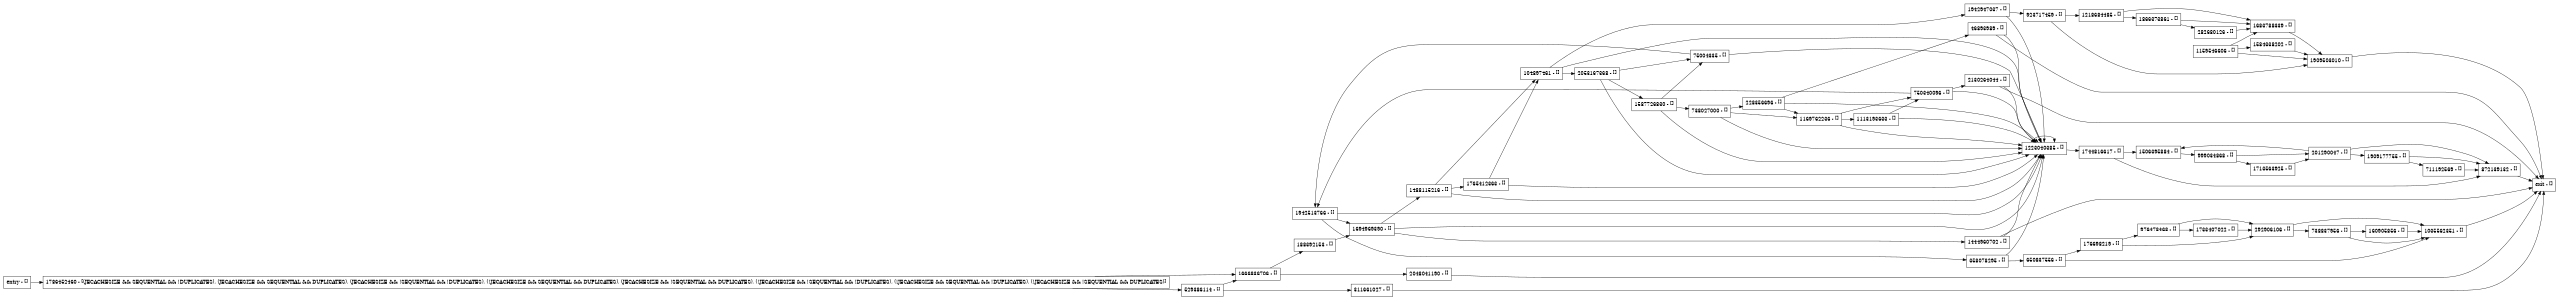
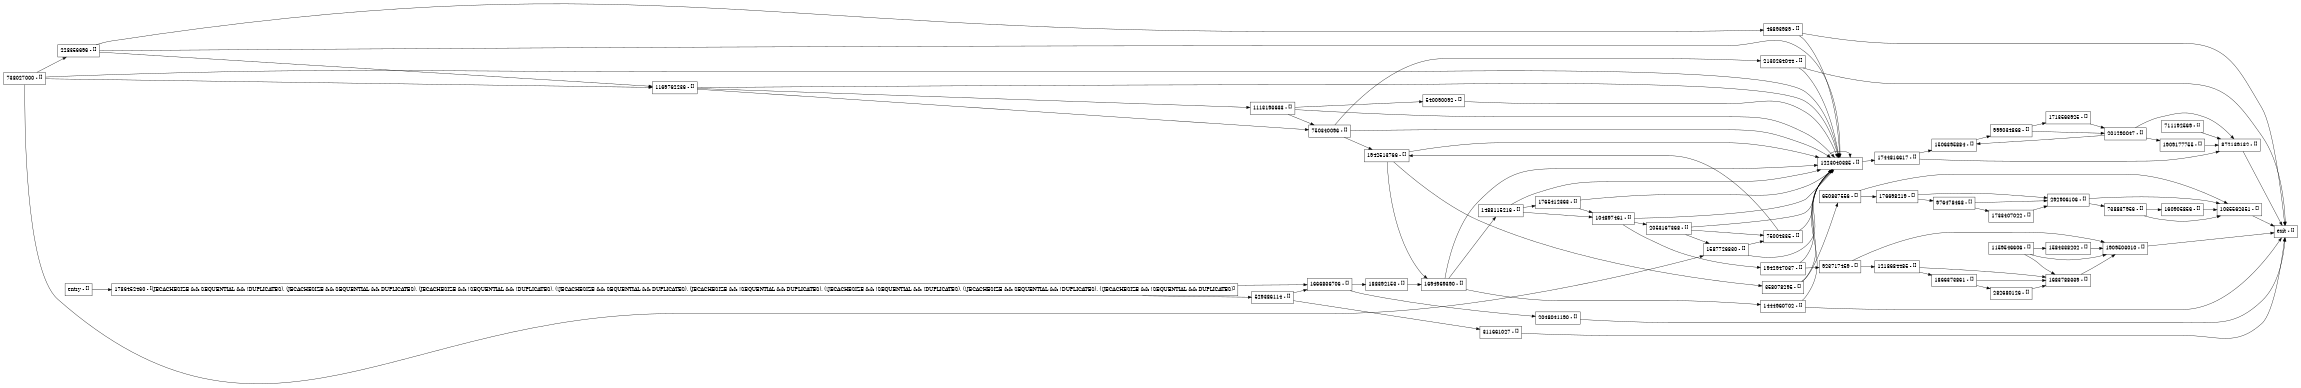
  digraph {
    rankdir=LR
    node [shape=record]
    n1 [label="1942947037 - []"]
    n2 [label="1223040385 - []"]
    n3 [label="923717459 - []"]
    n4 [label="1744816617 - []"]
    n5 [label="1909503010 - []"]
    n6 [label="1218684485 - []"]
    n7 [label="201290047 - []"]
    n8 [label="1909177755 - []"]
    n9 [label="872139132 - []"]
    n10 [label="1506395884 - []"]
    n11 [label="711192569 - []"]
    n12 [label="exit - []"]
    n13 [label="1765412363 - []"]
    n14 [label="104897461 - []"]
    n15 [label="2053167368 - []"]
    n16 [label="976478468 - []"]
    n17 [label="1733407022 - []"]
    n18 [label="292906106 - []"]
    n19 [label="1035562351 - []"]
    n20 [label="738837956 - []"]
    n21 [label="358078295 - []"]
    n22 [label="650837556 - []"]
    n23 [label="176698219 - []"]
    n24 [label="1866373861 - []"]
    n25 [label="282680126 - []"]
    n26 [label="1683788339 - []"]
    n27 [label="1113193633 - []"]
+   n28 [label="540090092 - []"]
    n29 [label="750340096 - []"]
    n30 [label="2130264044 - []"]
    n31 [label="1942513766 - []"]
    n32 [label="999034868 - []"]
    n33 [label="529386114 - []"]
    n34 [label="311661027 - []"]
    n35 [label="1666836706 - []"]
    n36 [label="188392153 - []"]
    n37 [label="2048041190 - []"]
    n38 [label="1713563925 - []"]
    n39 [label="entry - []"]
    n40 [label="1786452460 - [(JECACHESIZE && SEQUENTIAL && !DUPLICATES), (JECACHESIZE && SEQUENTIAL && DUPLICATES), (JECACHESIZE && !SEQUENTIAL && !DUPLICATES), (!JECACHESIZE && SEQUENTIAL && DUPLICATES), (JECACHESIZE && !SEQUENTIAL && DUPLICATES), (!JECACHESIZE && !SEQUENTIAL && !DUPLICATES), (!JECACHESIZE && SEQUENTIAL && !DUPLICATES), (!JECACHESIZE && !SEQUENTIAL && DUPLICATES)]"]
    n41 [label="1488115216 - []"]
    n42 [label="160905856 - []"]
    n43 [label="1444960702 - []"]
    n44 [label="1159546606 - []"]
    n45 [label="1584338202 - []"]
    n46 [label="75004335 - []"]
    n47 [label="1587726830 - []"]
    n48 [label="738027000 - []"]
    n49 [label="1694969390 - []"]
    n50 [label="1169762236 - []"]
    n51 [label="228356696 - []"]
    n52 [label="46893989 - []"]
    n1 -> n2
    n1 -> n3
    n2 -> n2
    n2 -> n4
    n3 -> n5
    n3 -> n6
    n4 -> n9
    n4 -> n10
    n5 -> n12
    n6 -> n24
    n6 -> n26
    n7 -> n8
    n7 -> n9
    n7 -> n10
    n8 -> n9
-   n8 -> n11
    n9 -> n12
    n10 -> n32
    n11 -> n9
    n13 -> n2
    n13 -> n14
    n14 -> n1
    n14 -> n2
    n14 -> n15
    n15 -> n2
    n15 -> n46
    n15 -> n47
    n16 -> n17
    n16 -> n18
    n17 -> n18
    n18 -> n19
    n18 -> n20
    n19 -> n12
    n20 -> n19
    n20 -> n42
    n21 -> n2
    n21 -> n22
    n22 -> n19
    n22 -> n23
    n23 -> n16
    n23 -> n18
    n24 -> n25
    n24 -> n26
    n25 -> n26
    n26 -> n5
    n27 -> n2
+   n27 -> n28
    n27 -> n29
+   n28 -> n2
    n29 -> n2
    n29 -> n30
    n29 -> n31
    n30 -> n2
    n30 -> n12
    n31 -> n2
    n31 -> n21
    n31 -> n49
    n32 -> n7
    n32 -> n38
    n33 -> n34
    n33 -> n35
    n34 -> n12
    n35 -> n36
    n35 -> n37
    n36 -> n49
    n37 -> n12
    n38 -> n7
    n39 -> n40
    n40 -> n33
    n40 -> n35
    n41 -> n2
    n41 -> n13
    n41 -> n14
    n42 -> n19
    n43 -> n2
    n43 -> n12
    n44 -> n5
    n44 -> n26
    n44 -> n45
    n45 -> n5
    n46 -> n2
    n46 -> n31
    n47 -> n2
    n47 -> n46
-   n47 -> n48
+   n48 -> n47
    n48 -> n2
    n48 -> n50
    n48 -> n51
    n49 -> n2
    n49 -> n41
    n49 -> n43
    n50 -> n2
    n50 -> n27
    n50 -> n29
    n51 -> n2
    n51 -> n50
    n51 -> n52
    n52 -> n2
    n52 -> n12
  }
